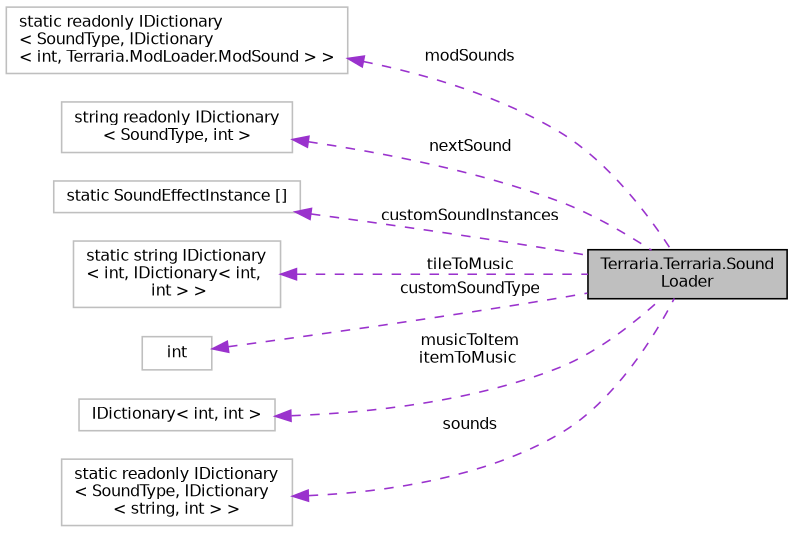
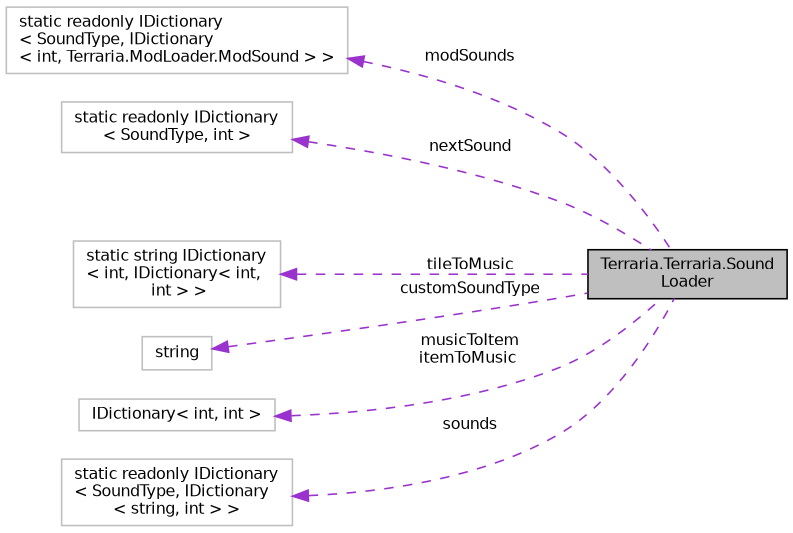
  digraph {
    rankdir=LR
    node [color=grey75 fillcolor=white fontname=Helvetica fontsize=10 shape=record style=filled]
    edge [color=darkorchid3 dir=back fontname=Helvetica fontsize=10 labelfontname=Helvetica labelfontsize=10 style=dashed]
    n1 [color=black fillcolor=grey75 fontcolor=black height=0.2 label="Terraria.Terraria.Sound\lLoader" width=0.4]
    n2 [height=0.2 label="static readonly IDictionary\l\< SoundType, IDictionary\l\< int, Terraria.ModLoader.ModSound \> \>" width=0.4]
-   n3 [height=0.2 label="string readonly IDictionary\l\< SoundType, int \>" width=0.4]
-   n4 [height=0.2 label="static SoundEffectInstance []" width=0.4]
+   n3 [height=0.2 label="static readonly IDictionary\l\< SoundType, int \>" width=0.4]
    n5 [height=0.2 label="static string IDictionary\l\< int, IDictionary\< int,\l int \> \>" width=0.4]
-   n6 [height=0.2 label=int width=0.4]
+   n6 [height=0.2 label=string width=0.4]
    n7 [height=0.2 label="IDictionary\< int, int \>" width=0.4]
    n8 [height=0.2 label="static readonly IDictionary\l\< SoundType, IDictionary\l\< string, int \> \>" width=0.4]
    n2 -> n1 [label=" modSounds"]
    n3 -> n1 [label=" nextSound"]
-   n4 -> n1 [label=" customSoundInstances"]
    n5 -> n1 [label=" tileToMusic"]
    n6 -> n1 [label=" customSoundType"]
    n7 -> n1 [label=" musicToItem\nitemToMusic"]
    n8 -> n1 [label=" sounds"]
  }
